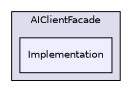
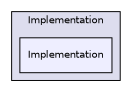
  digraph {
    compound=true
    n1 [fillcolor="#eeeeff" fontname=Helvetica fontsize=10 label=Implementation pencolor=black shape=box style=filled]
    subgraph cluster_1 {
      bgcolor="#ddddee"
      fontname=Helvetica
      fontsize=10
-     label=AIClientFacade
+     label=Implementation
      pencolor=black
      n1
    }
  }
